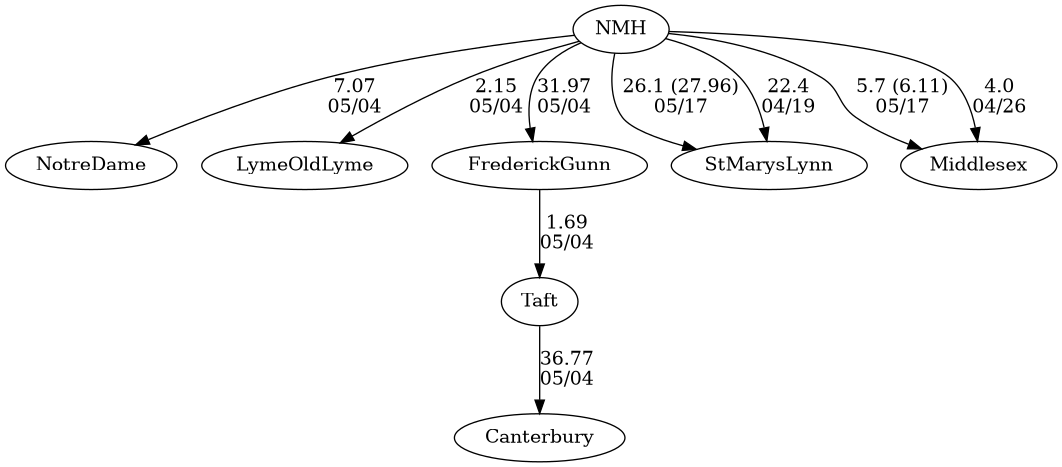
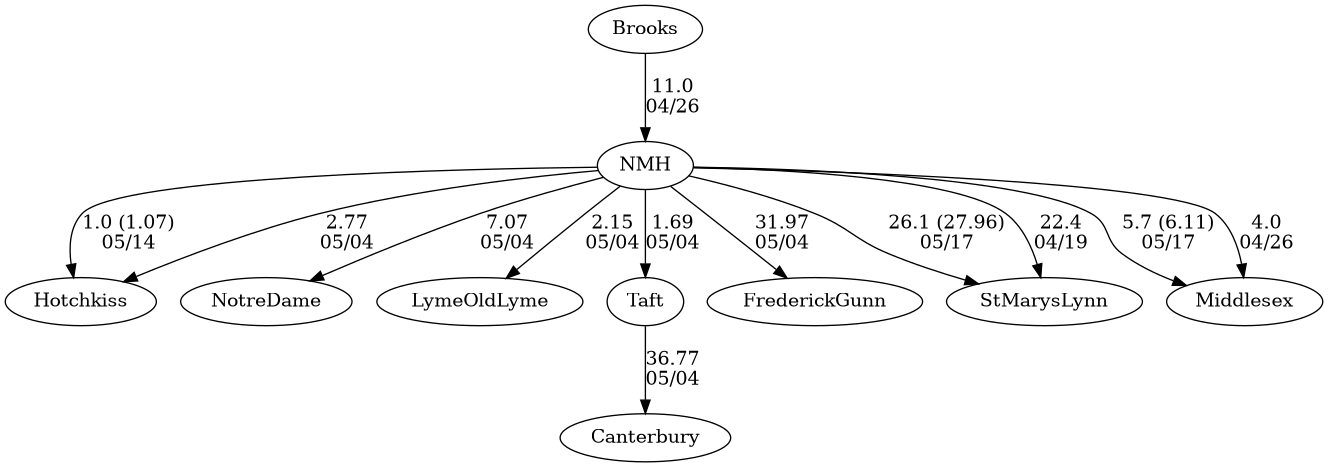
  digraph {
    edge [random=random weight=99]
    NMH
+   Hotchkiss
    NotreDame
    LymeOldLyme
    Taft
    FrederickGunn
    StMarysLynn
    Middlesex
    Canterbury
+   Brooks
+   NMH -> Hotchkiss [label="1.0 (1.07)\n05/14"]
+   NMH -> Hotchkiss [label="2.77\n05/04" weight=98]
    NMH -> NotreDame [label="7.07\n05/04" weight=93]
    NMH -> LymeOldLyme [label="2.15\n05/04" weight=98]
-   FrederickGunn -> Taft [label="1.69\n05/04"]
+   NMH -> Taft [label="1.69\n05/04"]
    NMH -> FrederickGunn [label="31.97\n05/04" weight=69]
    NMH -> StMarysLynn [label="26.1 (27.96)\n05/17" weight=74]
    NMH -> StMarysLynn [label="22.4\n04/19" weight=78]
    NMH -> Middlesex [label="5.7 (6.11)\n05/17" weight=95]
    NMH -> Middlesex [label="4.0\n04/26" weight=96]
    Taft -> Canterbury [label="36.77\n05/04" weight=64]
+   Brooks -> NMH [label="11.0\n04/26" weight=89]
  }
